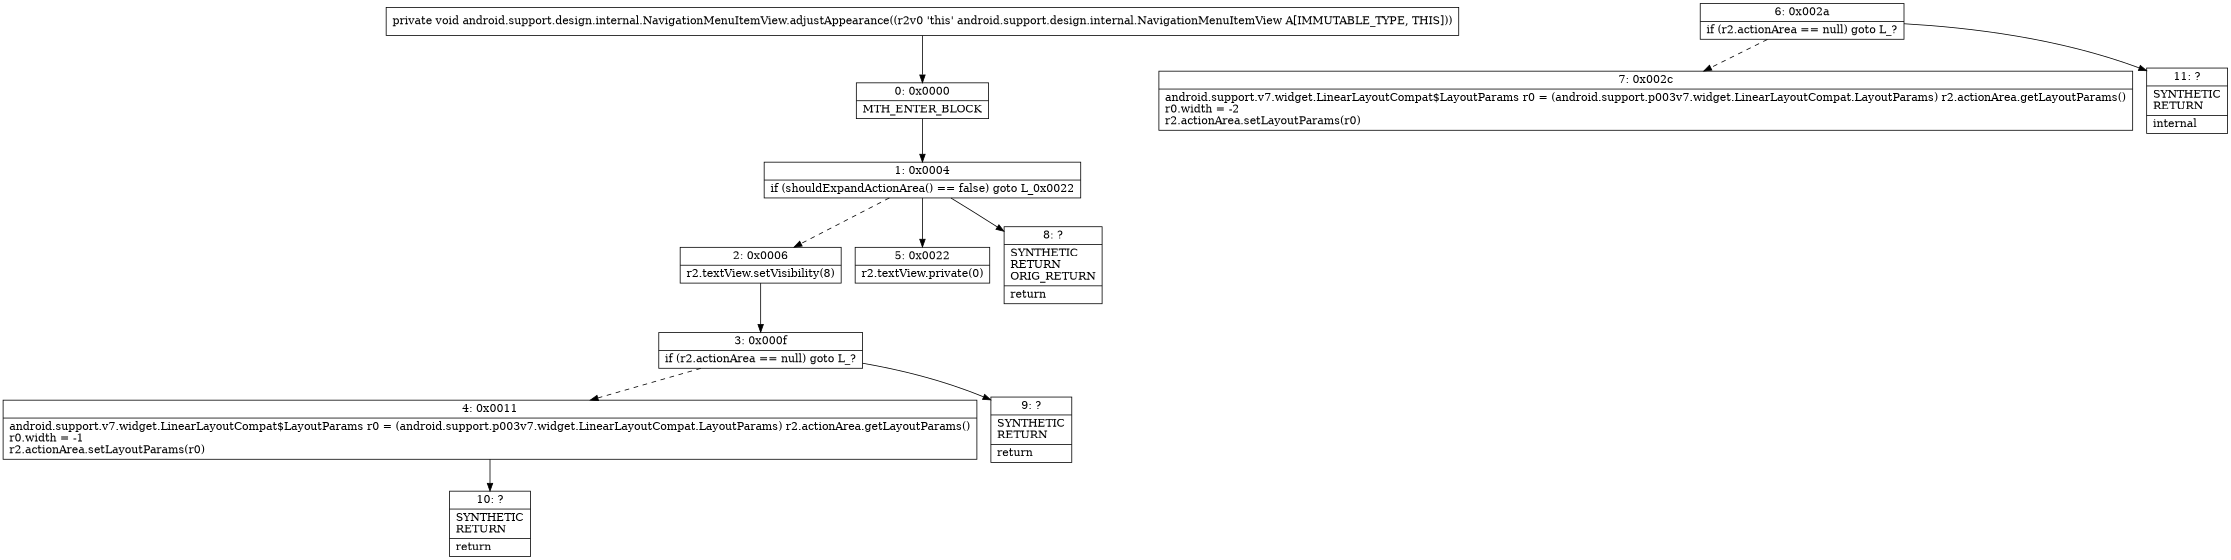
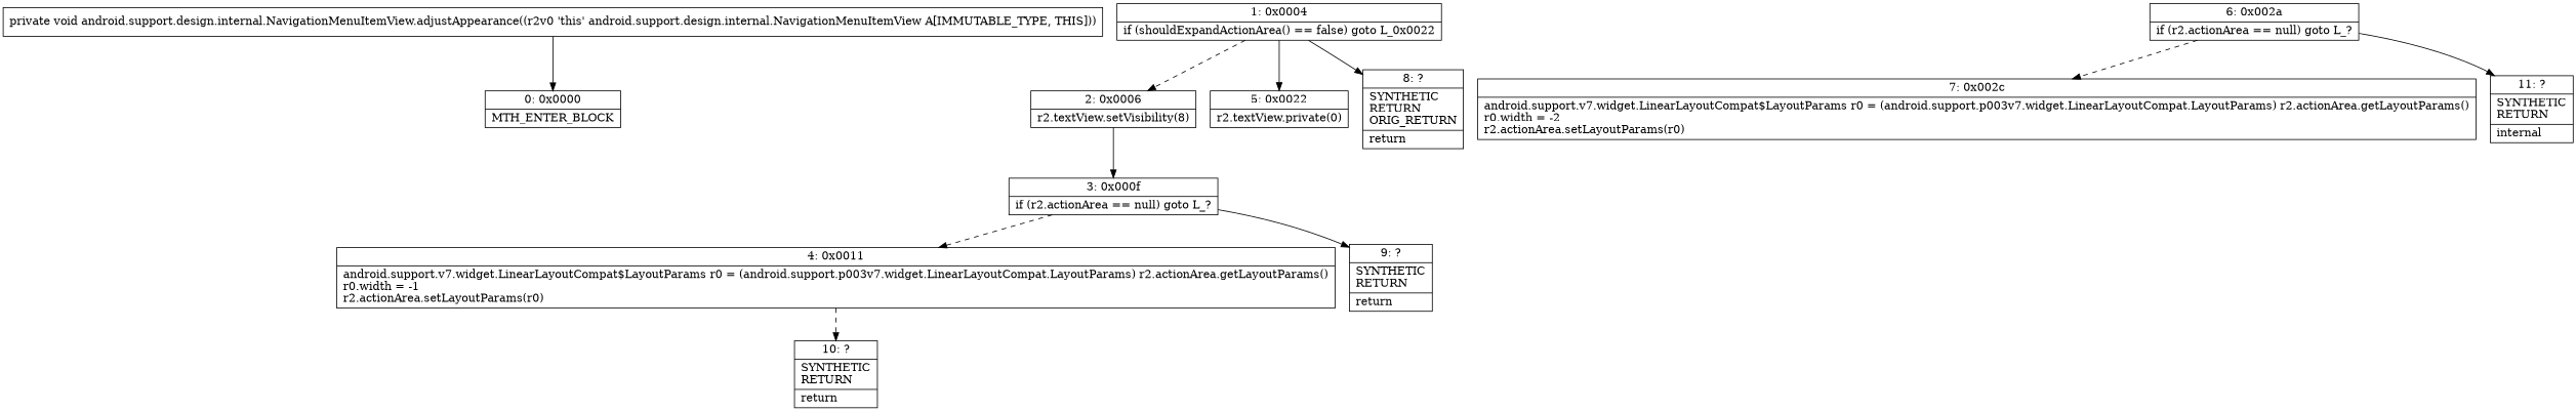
  digraph {
    node [shape=record]
    n1 [label="{0\:\ 0x0000|MTH_ENTER_BLOCK\l}"]
    n2 [label="{1\:\ 0x0004|if (shouldExpandActionArea() == false) goto L_0x0022\l}"]
    n3 [label="{2\:\ 0x0006|r2.textView.setVisibility(8)\l}"]
    n4 [label="{5\:\ 0x0022|r2.textView.private(0)\l}"]
    n5 [label="{8\:\ ?|SYNTHETIC\lRETURN\lORIG_RETURN\l|return\l}"]
    n6 [label="{3\:\ 0x000f|if (r2.actionArea == null) goto L_?\l}"]
    n7 [label="{4\:\ 0x0011|android.support.v7.widget.LinearLayoutCompat$LayoutParams r0 = (android.support.p003v7.widget.LinearLayoutCompat.LayoutParams) r2.actionArea.getLayoutParams()\lr0.width = \-1\lr2.actionArea.setLayoutParams(r0)\l}"]
    n8 [label="{9\:\ ?|SYNTHETIC\lRETURN\l|return\l}"]
    n9 [label="{10\:\ ?|SYNTHETIC\lRETURN\l|return\l}"]
    n10 [label="{6\:\ 0x002a|if (r2.actionArea == null) goto L_?\l}"]
    n11 [label="{7\:\ 0x002c|android.support.v7.widget.LinearLayoutCompat$LayoutParams r0 = (android.support.p003v7.widget.LinearLayoutCompat.LayoutParams) r2.actionArea.getLayoutParams()\lr0.width = \-2\lr2.actionArea.setLayoutParams(r0)\l}"]
    n12 [label="{11\:\ ?|SYNTHETIC\lRETURN\l|internal\l}"]
    n13 [label="{private void android.support.design.internal.NavigationMenuItemView.adjustAppearance((r2v0 'this' android.support.design.internal.NavigationMenuItemView A[IMMUTABLE_TYPE, THIS])) }"]
-   n1 -> n2
    n2 -> n3 [style=dashed]
    n2 -> n4
    n2 -> n5
    n3 -> n6
    n6 -> n7 [style=dashed]
    n6 -> n8
-   n7 -> n9
+   n7 -> n9 [style=dashed]
    n10 -> n11 [style=dashed]
    n10 -> n12
    n13 -> n1
  }
